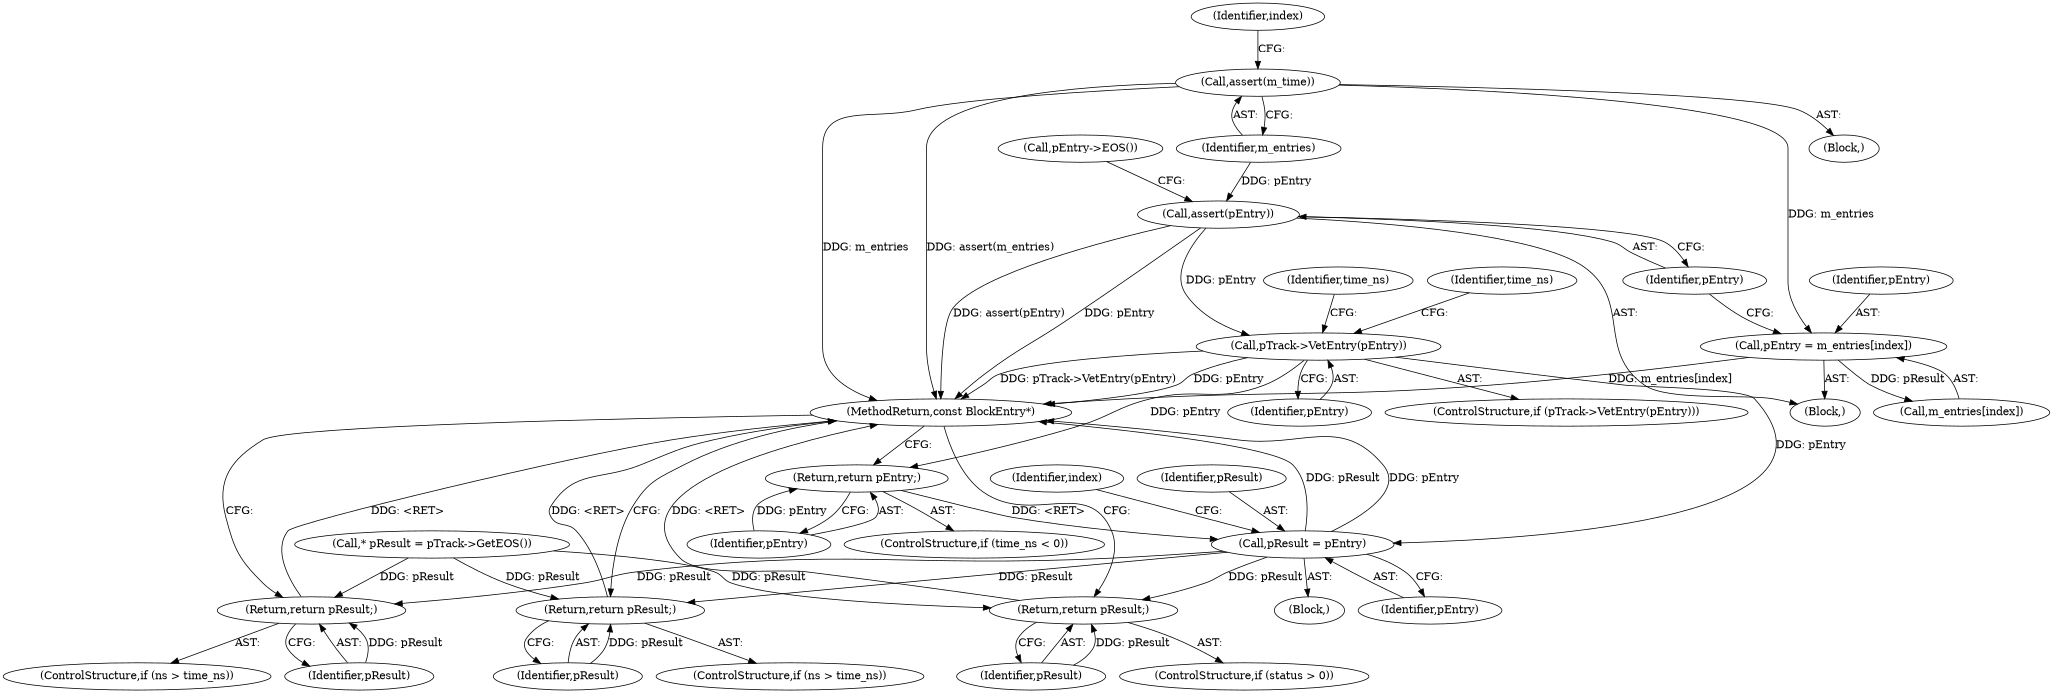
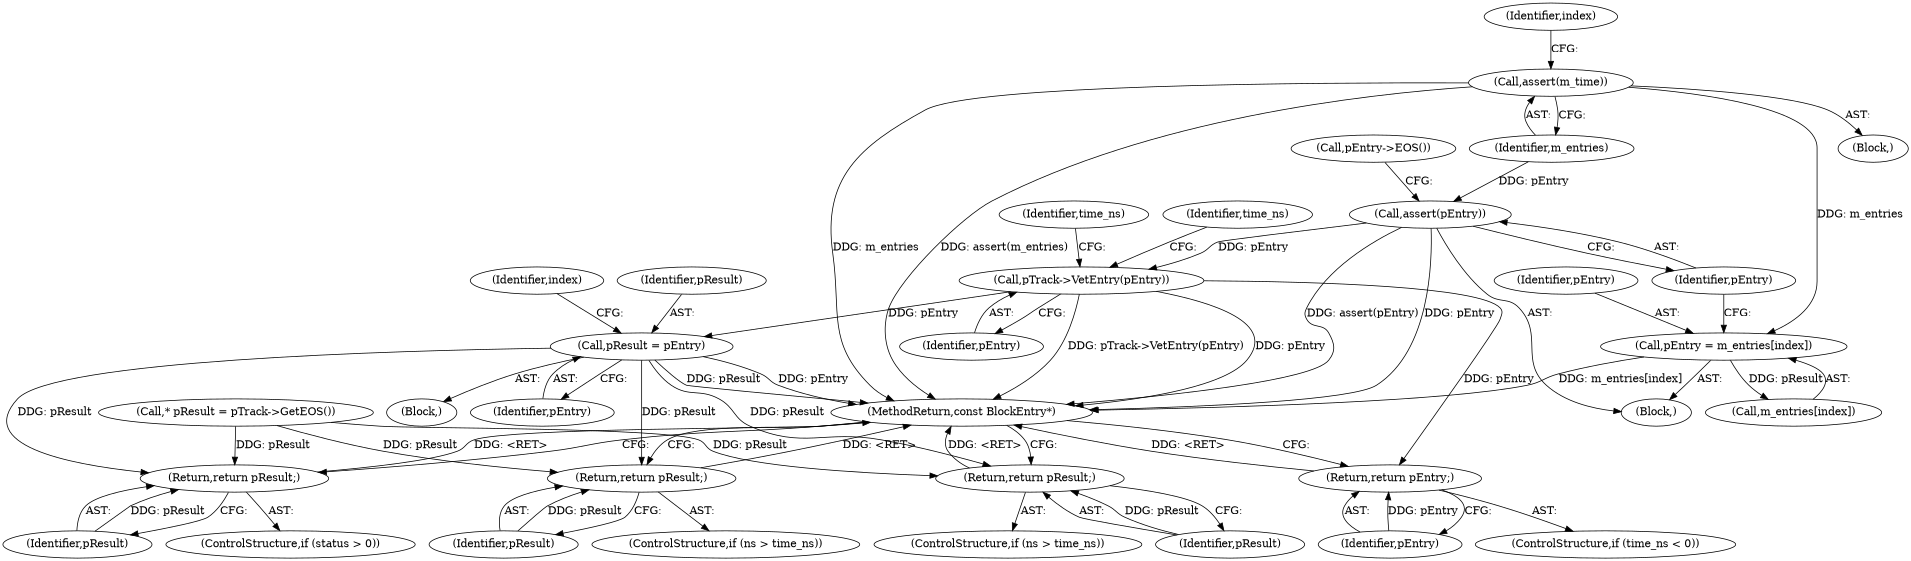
  digraph {
    n1 [label="(Call,assert(m_time))"]
    n2 [label="(Call,pEntry = m_entries[index])"]
    n3 [label="(Identifier,m_entries)"]
    n4 [label="(MethodReturn,const BlockEntry*)"]
    n5 [label="(Block,)"]
    n6 [label="(Call,m_entries[index])"]
    n7 [label="(Block,)"]
    n8 [label="(Call,assert(pEntry))"]
    n9 [label="(Return,return pEntry;)"]
    n10 [label="(Return,return pResult;)"]
    n11 [label="(Return,return pResult;)"]
    n12 [label="(Return,return pResult;)"]
    n13 [label="(Call,pTrack->VetEntry(pEntry))"]
    n14 [label="(Identifier,pEntry)"]
    n15 [label="(Call,pResult = pEntry)"]
    n16 [label="(Identifier,pEntry)"]
-   n17 [label="(ControlStructure,if (pTrack->VetEntry(pEntry)))"]
    n18 [label="(Identifier,pEntry)"]
    n19 [label="(ControlStructure,if (time_ns < 0))"]
    n20 [label="(Block,)"]
    n21 [label="(Identifier,pEntry)"]
    n22 [label="(Identifier,pResult)"]
    n23 [label="(ControlStructure,if (status > 0))"]
    n24 [label="(ControlStructure,if (ns > time_ns))"]
    n25 [label="(Identifier,pResult)"]
    n26 [label="(Identifier,pResult)"]
    n27 [label="(ControlStructure,if (ns > time_ns))"]
    n28 [label="(Identifier,index)"]
    n29 [label="(Identifier,time_ns)"]
    n30 [label="(Identifier,index)"]
    n31 [label="(Identifier,pEntry)"]
    n32 [label="(Identifier,pResult)"]
    n33 [label="(Call,pEntry->EOS())"]
    n34 [label="(Call,* pResult = pTrack->GetEOS())"]
    n35 [label="(Identifier,time_ns)"]
    n1 -> n2 [label="DDG: m_entries"]
    n1 -> n3 [label="CFG: "]
    n1 -> n4 [label="DDG: m_entries"]
    n1 -> n4 [label="DDG: assert(m_entries)"]
    n1 -> n5 [label="AST: "]
    n2 -> n4 [label="DDG: m_entries[index]"]
    n2 -> n6 [label="DDG: pResult"]
    n2 -> n7 [label="AST: "]
    n3 -> n1 [label="AST: "]
    n3 -> n8 [label="DDG: pEntry"]
    n4 -> n9 [label="CFG: "]
    n4 -> n10 [label="CFG: "]
    n4 -> n11 [label="CFG: "]
    n4 -> n12 [label="CFG: "]
    n6 -> n2 [label="AST: "]
    n8 -> n4 [label="DDG: pEntry"]
    n8 -> n4 [label="DDG: assert(pEntry)"]
    n8 -> n7 [label="AST: "]
    n8 -> n13 [label="DDG: pEntry"]
    n8 -> n14 [label="CFG: "]
-   n9 -> n15 [label="DDG: <RET>"]
+   n9 -> n4 [label="DDG: <RET>"]
    n9 -> n18 [label="CFG: "]
    n9 -> n19 [label="AST: "]
    n10 -> n4 [label="DDG: <RET>"]
    n10 -> n22 [label="CFG: "]
    n10 -> n23 [label="AST: "]
    n11 -> n4 [label="DDG: <RET>"]
    n11 -> n24 [label="AST: "]
    n11 -> n25 [label="CFG: "]
    n12 -> n4 [label="DDG: <RET>"]
    n12 -> n26 [label="CFG: "]
    n12 -> n27 [label="AST: "]
    n13 -> n4 [label="DDG: pTrack->VetEntry(pEntry)"]
    n13 -> n4 [label="DDG: pEntry"]
    n13 -> n9 [label="DDG: pEntry"]
    n13 -> n15 [label="DDG: pEntry"]
    n13 -> n16 [label="CFG: "]
-   n13 -> n17 [label="AST: "]
    n14 -> n2 [label="CFG: "]
    n14 -> n8 [label="AST: "]
    n15 -> n4 [label="DDG: pResult"]
    n15 -> n4 [label="DDG: pEntry"]
    n15 -> n10 [label="DDG: pResult"]
    n15 -> n11 [label="DDG: pResult"]
    n15 -> n12 [label="DDG: pResult"]
    n15 -> n20 [label="AST: "]
    n15 -> n21 [label="CFG: "]
    n16 -> n13 [label="AST: "]
    n18 -> n9 [label="AST: "]
    n18 -> n9 [label="DDG: pEntry"]
    n21 -> n15 [label="AST: "]
    n22 -> n10 [label="AST: "]
    n22 -> n10 [label="DDG: pResult"]
    n25 -> n11 [label="AST: "]
    n25 -> n11 [label="DDG: pResult"]
    n26 -> n12 [label="AST: "]
    n26 -> n12 [label="DDG: pResult"]
    n28 -> n15 [label="CFG: "]
    n29 -> n13 [label="CFG: "]
    n30 -> n1 [label="CFG: "]
    n31 -> n2 [label="AST: "]
    n32 -> n15 [label="AST: "]
    n33 -> n8 [label="CFG: "]
    n34 -> n10 [label="DDG: pResult"]
    n34 -> n11 [label="DDG: pResult"]
    n34 -> n12 [label="DDG: pResult"]
    n35 -> n13 [label="CFG: "]
  }
